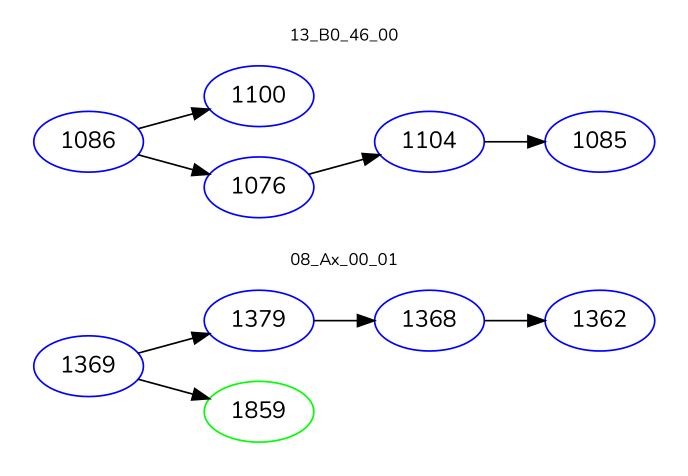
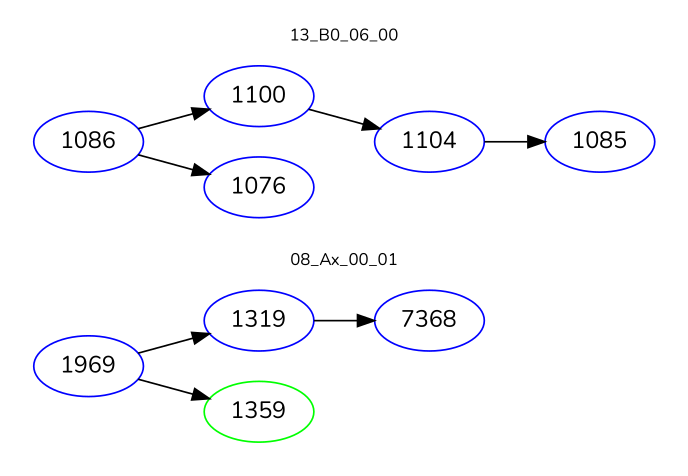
  digraph {
    fontname=Nunito
    rankdir=LR
    node [color=blue fontname=Nunito]
    edge [color=black fontname=Nunito]
-   n1 [label=1369]
-   n2 [color=green label=1859]
-   n3 [label=1379]
-   n4 [label=1368]
-   n5 [label=1362]
+   n1 [label=1969]
+   n2 [color=green label=1359]
+   n3 [label=1319]
+   n4 [label=7368]
    n6 [label=1086]
    n7 [label=1076]
    n8 [label=1100]
    n9 [label=1104]
    n10 [label=1085]
    subgraph cluster_1 {
      color=white
      fontsize=10
      label="08_Ax_00_01"
      n1
      n2
      n3
      n4
-     n5
    }
    subgraph cluster_2 {
      color=white
      fontsize=10
-     label="13_B0_46_00"
+     label="13_B0_06_00"
      n6
      n7
      n8
      n9
      n10
    }
    n1 -> n2
    n1 -> n3
    n3 -> n4
-   n4 -> n5
    n6 -> n7
    n6 -> n8
-   n7 -> n9
+   n8 -> n9
    n9 -> n10
  }
